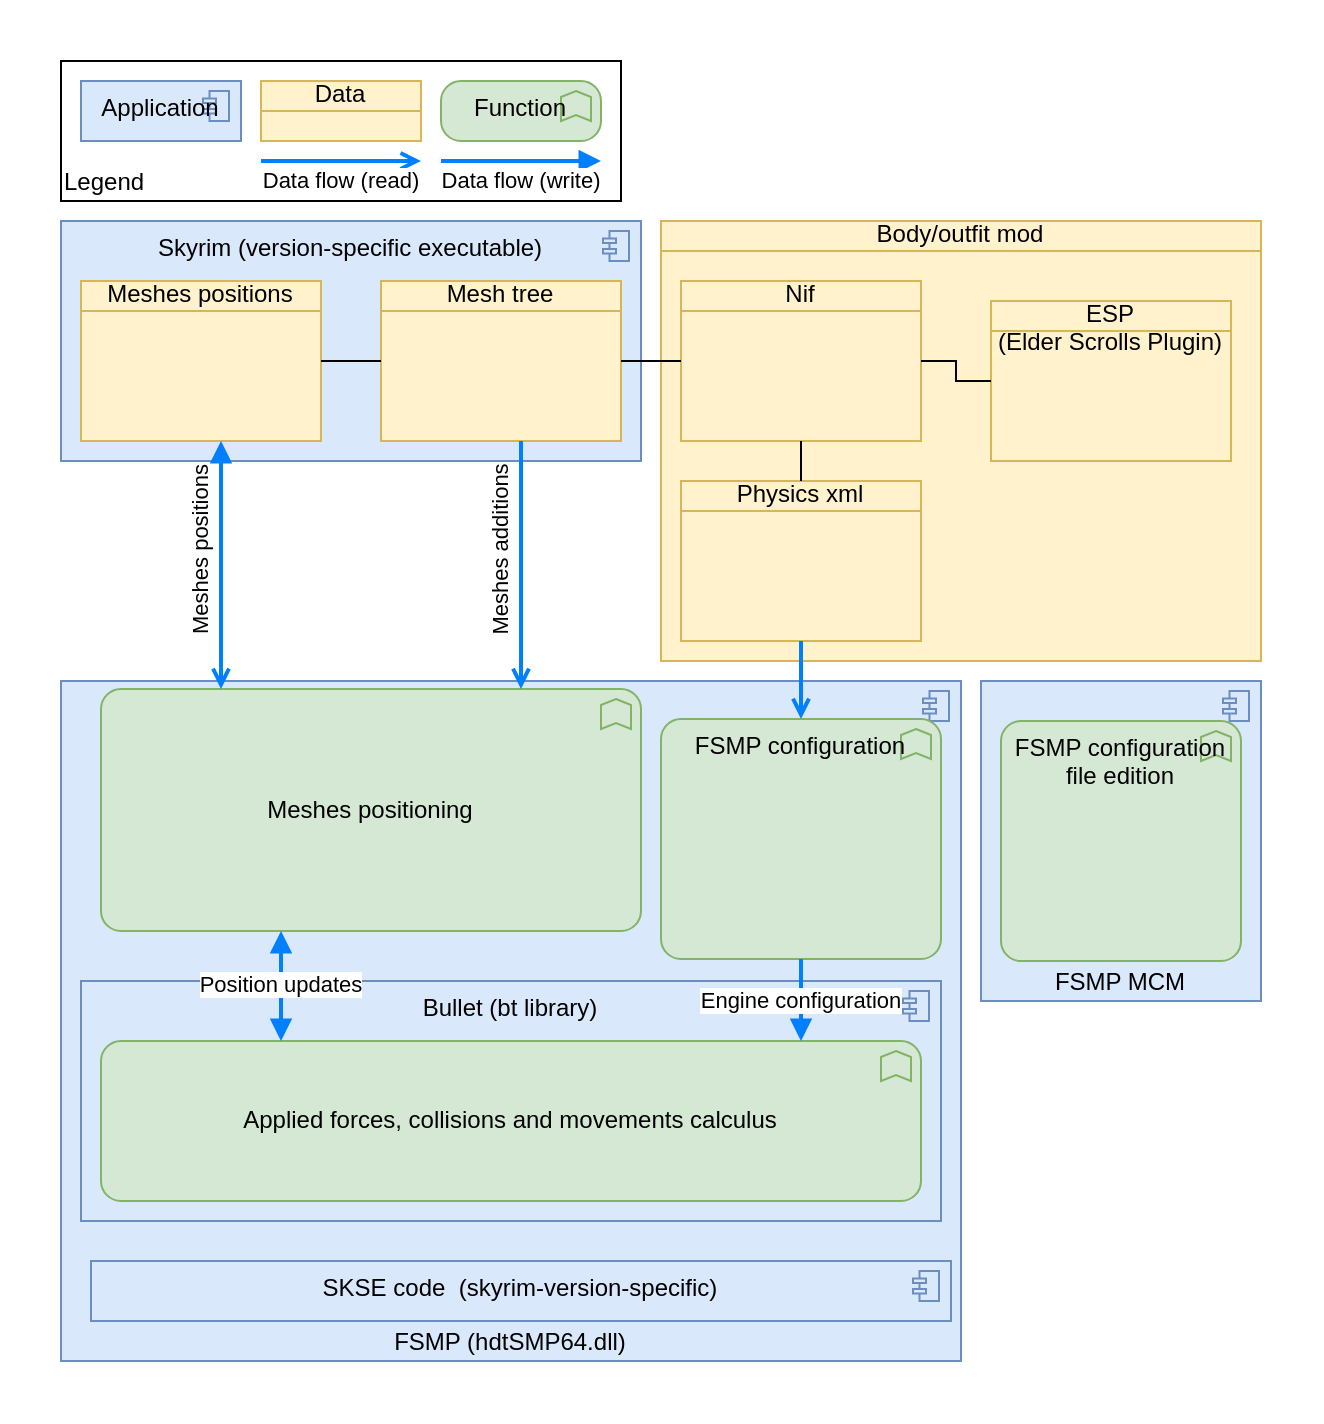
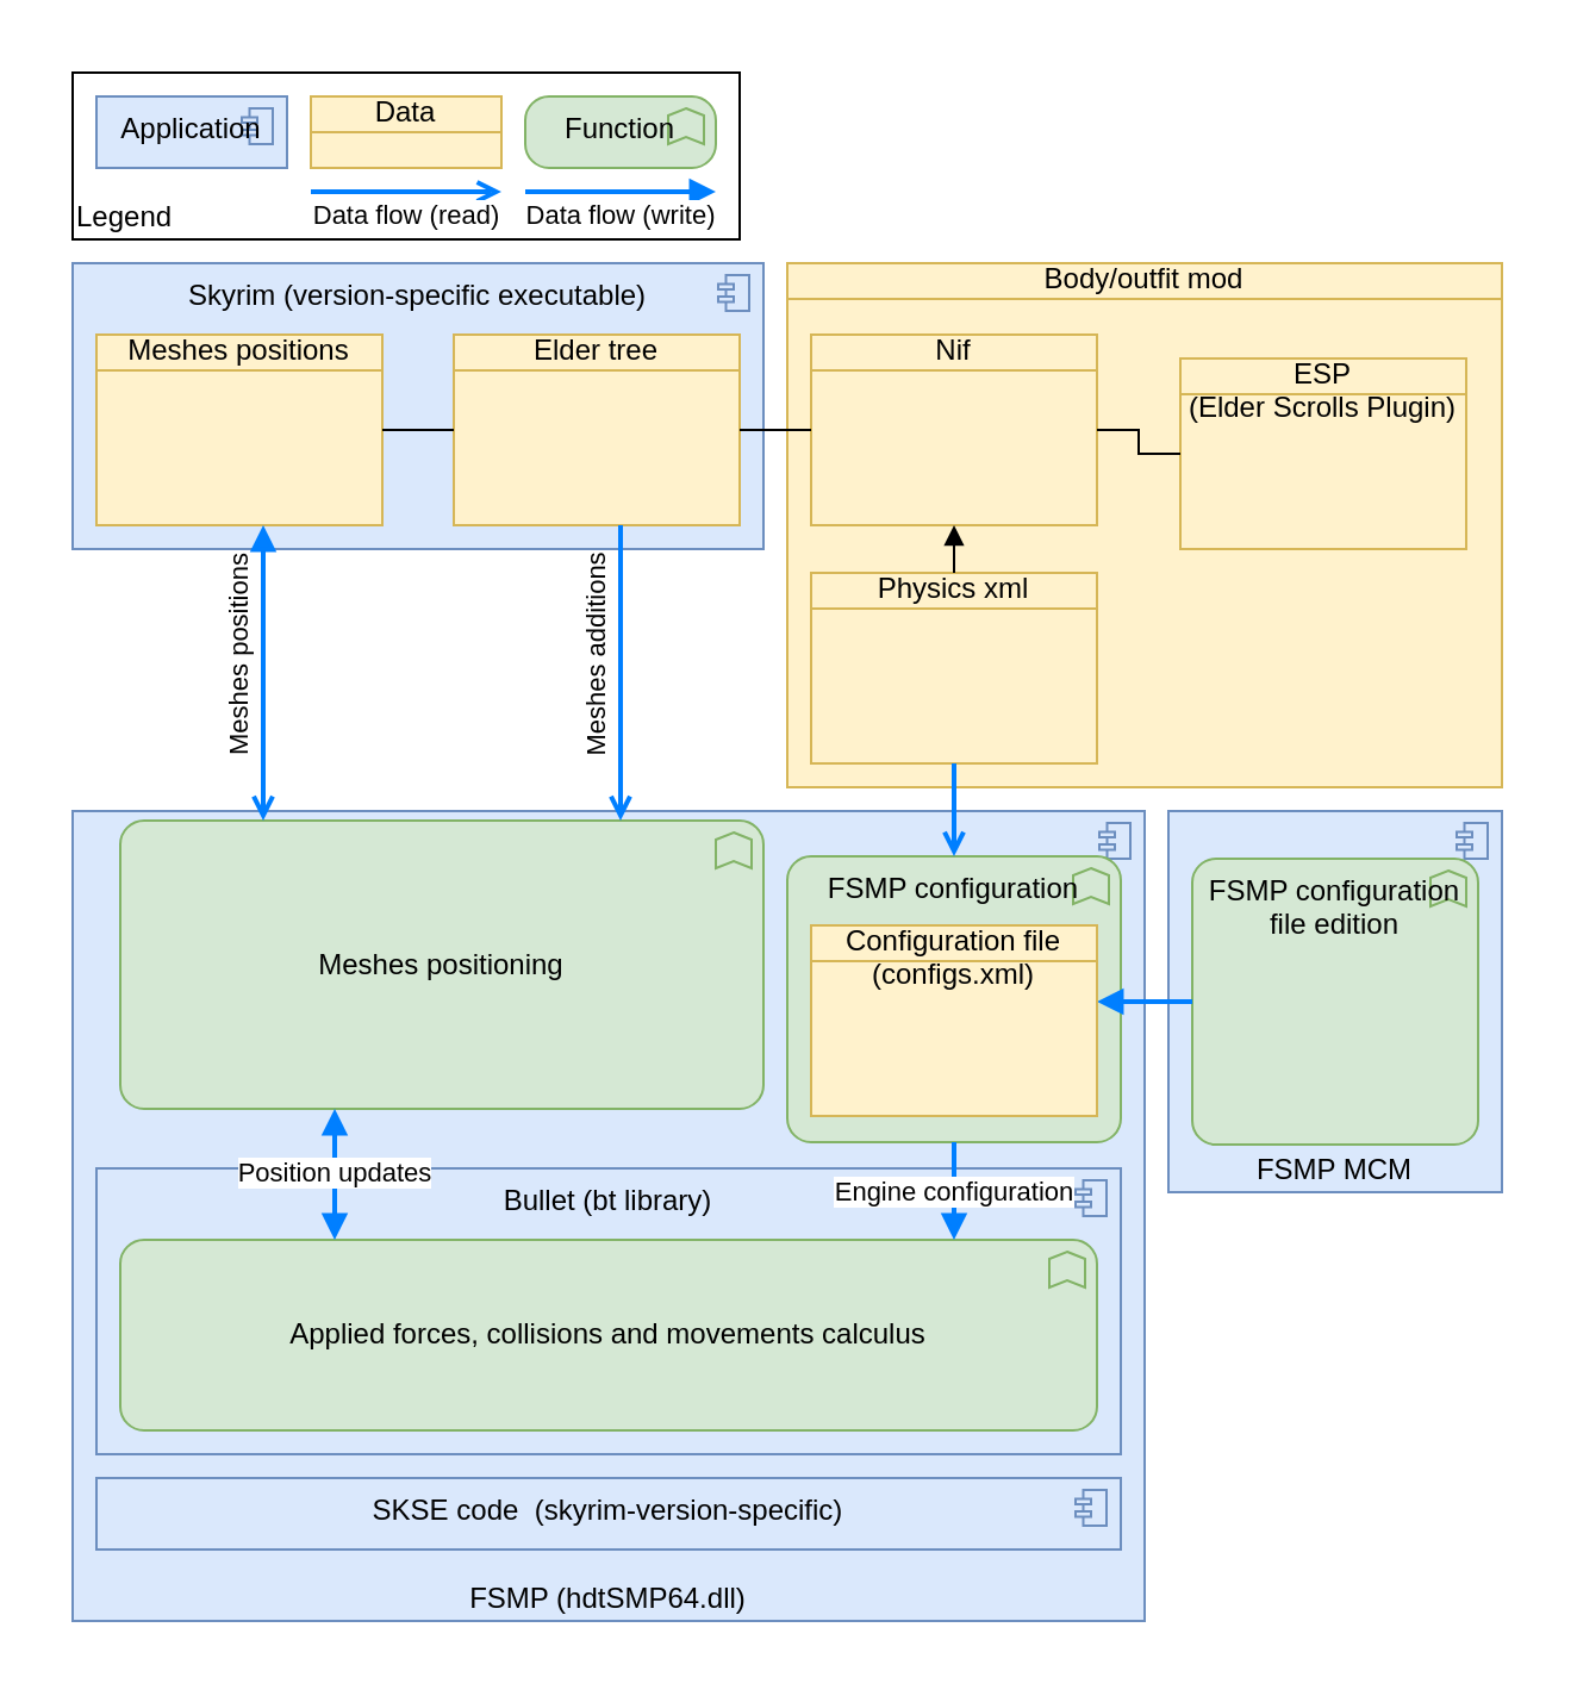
  <mxCell id="0" />
  <mxCell id="1" parent="0" />
  <mxCell id="2" value="" style="rounded=0;whiteSpace=wrap;html=1;strokeColor=none;" vertex="1" parent="1"><mxGeometry width="620" height="670" as="geometry" x="20" y="20" /></mxCell>
  <mxCell id="3" value="Legend" style="rounded=0;whiteSpace=wrap;html=1;verticalAlign=bottom;align=left;" vertex="1" parent="1"><mxGeometry x="30" y="30" width="280" height="70" as="geometry" /></mxCell>
  <mxCell id="4" value="Body/outfit mod" style="html=1;outlineConnect=0;whiteSpace=wrap;fillColor=#fff2cc;shape=mxgraph.archimate3.businessObject;overflow=fill;strokeColor=#d6b656;" vertex="1" parent="1"><mxGeometry x="330" y="110" width="300" height="220" as="geometry" /></mxCell>
  <mxCell id="5" value="FSMP (hdtSMP64.dll)" style="html=1;outlineConnect=0;whiteSpace=wrap;fillColor=#dae8fc;shape=mxgraph.archimate3.application;appType=comp;archiType=square;strokeColor=#6c8ebf;verticalAlign=bottom;" vertex="1" parent="1"><mxGeometry x="30" y="340" width="450" height="340" as="geometry" /></mxCell>
  <mxCell id="6" value="Skyrim (version-specific executable)" style="html=1;outlineConnect=0;whiteSpace=wrap;fillColor=#dae8fc;shape=mxgraph.archimate3.application;appType=comp;archiType=square;strokeColor=#6c8ebf;verticalAlign=top;" vertex="1" parent="1"><mxGeometry x="30" y="110" width="290" height="120" as="geometry" /></mxCell>
  <mxCell id="7" value="FSMP MCM" style="html=1;outlineConnect=0;whiteSpace=wrap;fillColor=#dae8fc;shape=mxgraph.archimate3.application;appType=comp;archiType=square;strokeColor=#6c8ebf;verticalAlign=bottom;" vertex="1" parent="1"><mxGeometry x="490" y="340" width="140" height="160" as="geometry" /></mxCell>
  <mxCell id="8" value="FSMP configuration" style="html=1;outlineConnect=0;whiteSpace=wrap;fillColor=#d5e8d4;shape=mxgraph.archimate3.application;appType=func;archiType=rounded;strokeColor=#82b366;verticalAlign=top;" vertex="1" parent="1"><mxGeometry x="330" y="359" width="140" height="120" as="geometry" /></mxCell>
  <mxCell id="9" value="FSMP configuration file edition" style="html=1;outlineConnect=0;whiteSpace=wrap;fillColor=#d5e8d4;shape=mxgraph.archimate3.application;appType=func;archiType=rounded;strokeColor=#82b366;verticalAlign=top;" vertex="1" parent="1"><mxGeometry x="500" y="360" width="120" height="120" as="geometry" /></mxCell>
+ <mxCell id="10" value="" style="endArrow=block;html=1;rounded=0;edgeStyle=orthogonalEdgeStyle;endFill=1;strokeColor=#007FFF;strokeWidth=2;" edge="1" parent="1" source="9" target="22"><mxGeometry width="50" height="50" relative="1" as="geometry"><mxPoint x="720" y="400" as="sourcePoint" /><mxPoint x="770" y="350" as="targetPoint" /><Array as="points"><mxPoint x="500" y="428" /><mxPoint x="500" y="428" /></Array></mxGeometry></mxCell>
  <mxCell id="11" value="Meshes positioning" style="html=1;outlineConnect=0;whiteSpace=wrap;fillColor=#d5e8d4;shape=mxgraph.archimate3.application;appType=func;archiType=rounded;strokeColor=#82b366;" vertex="1" parent="1"><mxGeometry x="50" y="344" width="270" height="121" as="geometry" /></mxCell>
  <mxCell id="12" value="Meshes positions" style="html=1;outlineConnect=0;whiteSpace=wrap;fillColor=#fff2cc;shape=mxgraph.archimate3.businessObject;overflow=fill;strokeColor=#d6b656;" vertex="1" parent="1"><mxGeometry x="40" y="140" width="120" height="80" as="geometry" /></mxCell>
  <mxCell id="13" value="Bullet (bt library)" style="html=1;outlineConnect=0;whiteSpace=wrap;fillColor=#dae8fc;shape=mxgraph.archimate3.application;appType=comp;archiType=square;strokeColor=#6c8ebf;verticalAlign=top;" vertex="1" parent="1"><mxGeometry x="40" y="490" width="430" height="120" as="geometry" /></mxCell>
  <mxCell id="14" value="Applied forces, collisions and movements calculus" style="html=1;outlineConnect=0;whiteSpace=wrap;fillColor=#d5e8d4;shape=mxgraph.archimate3.application;appType=func;archiType=rounded;strokeColor=#82b366;" vertex="1" parent="1"><mxGeometry x="50" y="520" width="410" height="80" as="geometry" /></mxCell>
- <mxCell id="15" value="SKSE code&amp;nbsp;&amp;nbsp;(skyrim-version-specific)" style="html=1;outlineConnect=0;whiteSpace=wrap;fillColor=#dae8fc;shape=mxgraph.archimate3.application;appType=comp;archiType=square;strokeColor=#6c8ebf;verticalAlign=top;" vertex="1" parent="1"><mxGeometry x="45" y="630" width="430" height="30" as="geometry" /></mxCell>
+ <mxCell id="15" value="SKSE code&amp;nbsp;&amp;nbsp;(skyrim-version-specific)" style="html=1;outlineConnect=0;whiteSpace=wrap;fillColor=#dae8fc;shape=mxgraph.archimate3.application;appType=comp;archiType=square;strokeColor=#6c8ebf;verticalAlign=top;" vertex="1" parent="1"><mxGeometry x="40" y="620" width="430" height="30" as="geometry" /></mxCell>
  <mxCell id="16" value="Physics xml" style="html=1;outlineConnect=0;whiteSpace=wrap;fillColor=#fff2cc;shape=mxgraph.archimate3.businessObject;overflow=fill;strokeColor=#d6b656;" vertex="1" parent="1"><mxGeometry x="340" y="240" width="120" height="80" as="geometry" /></mxCell>
  <mxCell id="17" value="Nif" style="html=1;outlineConnect=0;whiteSpace=wrap;fillColor=#fff2cc;shape=mxgraph.archimate3.businessObject;overflow=fill;strokeColor=#d6b656;" vertex="1" parent="1"><mxGeometry x="340" y="140" width="120" height="80" as="geometry" /></mxCell>
- <mxCell id="18" value="Mesh tree" style="html=1;outlineConnect=0;whiteSpace=wrap;fillColor=#fff2cc;shape=mxgraph.archimate3.businessObject;overflow=fill;strokeColor=#d6b656;" vertex="1" parent="1"><mxGeometry x="190" y="140" width="120" height="80" as="geometry" /></mxCell>
+ <mxCell id="18" value="Elder tree" style="html=1;outlineConnect=0;whiteSpace=wrap;fillColor=#fff2cc;shape=mxgraph.archimate3.businessObject;overflow=fill;strokeColor=#d6b656;" vertex="1" parent="1"><mxGeometry x="190" y="140" width="120" height="80" as="geometry" /></mxCell>
  <mxCell id="19" value="" style="endArrow=none;html=1;rounded=0;edgeStyle=orthogonalEdgeStyle;" edge="1" parent="1" source="12" target="18"><mxGeometry width="50" height="50" relative="1" as="geometry"><mxPoint x="480" y="510" as="sourcePoint" /><mxPoint x="530" y="460" as="targetPoint" /></mxGeometry></mxCell>
  <mxCell id="20" value="" style="endArrow=none;html=1;rounded=0;edgeStyle=orthogonalEdgeStyle;" edge="1" parent="1" source="18" target="17"><mxGeometry width="50" height="50" relative="1" as="geometry"><mxPoint x="300" y="137.5" as="sourcePoint" /><mxPoint x="430" y="137.5" as="targetPoint" /></mxGeometry></mxCell>
- <mxCell id="21" value="" style="endArrow=none;html=1;rounded=0;edgeStyle=orthogonalEdgeStyle;" edge="1" parent="1" source="16" target="17"><mxGeometry width="50" height="50" relative="1" as="geometry"><mxPoint x="505" y="175" as="sourcePoint" /><mxPoint x="565" y="252.5" as="targetPoint" /></mxGeometry></mxCell>
+ <mxCell id="21" value="" style="endArrow=block;html=1;rounded=0;edgeStyle=orthogonalEdgeStyle;" edge="1" parent="1" source="16" target="17"><mxGeometry width="50" height="50" relative="1" as="geometry"><mxPoint x="505" y="175" as="sourcePoint" /><mxPoint x="565" y="252.5" as="targetPoint" /></mxGeometry></mxCell>
+ <mxCell id="22" value="&lt;table cellpadding=&quot;0&quot; cellspacing=&quot;0&quot; style=&quot;font-size:1em;width:100%;height:100%;&quot;&gt;&lt;tbody&gt;&lt;tr style=&quot;height:20px;&quot;&gt;&lt;td align=&quot;center&quot;&gt;Configuration file&lt;br&gt;(configs.xml)&lt;/td&gt;&lt;/tr&gt;&lt;tr&gt;&lt;td align=&quot;left&quot; valign=&quot;top&quot; style=&quot;padding:4px;&quot;&gt;&lt;/td&gt;&lt;/tr&gt;&lt;/tbody&gt;&lt;/table&gt;" style="html=1;outlineConnect=0;whiteSpace=wrap;fillColor=#fff2cc;shape=mxgraph.archimate3.businessObject;overflow=fill;strokeColor=#d6b656;" vertex="1" parent="1"><mxGeometry x="340" y="388" width="120" height="80" as="geometry" /></mxCell>
  <mxCell id="23" value="" style="endArrow=open;html=1;rounded=0;edgeStyle=orthogonalEdgeStyle;endFill=0;strokeWidth=2;strokeColor=#007FFF;" edge="1" parent="1" source="16" target="8"><mxGeometry width="50" height="50" relative="1" as="geometry"><mxPoint x="765" y="625" as="sourcePoint" /><mxPoint x="590" y="520" as="targetPoint" /></mxGeometry></mxCell>
  <mxCell id="24" value="ESP&lt;br&gt;(Elder Scrolls Plugin)" style="html=1;outlineConnect=0;whiteSpace=wrap;fillColor=#fff2cc;shape=mxgraph.archimate3.businessObject;overflow=fill;strokeColor=#d6b656;" vertex="1" parent="1"><mxGeometry x="495" y="150" width="120" height="80" as="geometry" /></mxCell>
  <mxCell id="25" value="" style="endArrow=none;html=1;rounded=0;edgeStyle=orthogonalEdgeStyle;" edge="1" parent="1" source="17" target="24"><mxGeometry width="50" height="50" relative="1" as="geometry"><mxPoint x="430" y="290" as="sourcePoint" /><mxPoint x="490" y="290" as="targetPoint" /></mxGeometry></mxCell>
  <mxCell id="26" value="Position updates" style="endArrow=block;html=1;rounded=0;edgeStyle=orthogonalEdgeStyle;endFill=1;strokeWidth=2;strokeColor=#007FFF;startArrow=block;startFill=1;" edge="1" parent="1" source="14" target="11"><mxGeometry width="50" height="50" relative="1" as="geometry"><mxPoint x="785" y="425" as="sourcePoint" /><mxPoint x="550" y="423.5" as="targetPoint" /><Array as="points"><mxPoint x="140" y="510" /><mxPoint x="140" y="510" /></Array></mxGeometry></mxCell>
  <mxCell id="27" value="Engine configuration" style="endArrow=block;html=1;rounded=0;edgeStyle=orthogonalEdgeStyle;endFill=1;strokeColor=#007FFF;strokeWidth=2;" edge="1" parent="1" source="8" target="14"><mxGeometry width="50" height="50" relative="1" as="geometry"><mxPoint x="260" y="540" as="sourcePoint" /><mxPoint x="260" y="490" as="targetPoint" /><Array as="points"><mxPoint x="400" y="510" /><mxPoint x="400" y="510" /></Array></mxGeometry></mxCell>
  <mxCell id="28" value="Meshes positions" style="endArrow=open;html=1;rounded=0;edgeStyle=orthogonalEdgeStyle;endFill=0;strokeWidth=2;strokeColor=#007FFF;startArrow=block;startFill=1;horizontal=0;" edge="1" parent="1" source="12" target="11"><mxGeometry x="-0.119" y="-10" width="50" height="50" relative="1" as="geometry"><mxPoint x="410" y="310" as="sourcePoint" /><mxPoint x="410" y="389" as="targetPoint" /><Array as="points"><mxPoint x="110" y="280" /><mxPoint x="110" y="280" /></Array><mxPoint as="offset" /></mxGeometry></mxCell>
  <mxCell id="29" value="Meshes additions" style="endArrow=open;html=1;rounded=0;edgeStyle=orthogonalEdgeStyle;endFill=0;strokeWidth=2;strokeColor=#007FFF;horizontal=0;" edge="1" parent="1" source="18" target="11"><mxGeometry x="-0.119" y="-10" width="50" height="50" relative="1" as="geometry"><mxPoint x="280.029" y="90" as="sourcePoint" /><mxPoint x="280.029" y="389" as="targetPoint" /><Array as="points"><mxPoint x="260" y="270" /><mxPoint x="260" y="270" /></Array><mxPoint as="offset" /></mxGeometry></mxCell>
  <mxCell id="30" value="Application" style="html=1;outlineConnect=0;whiteSpace=wrap;fillColor=#dae8fc;shape=mxgraph.archimate3.application;appType=comp;archiType=square;strokeColor=#6c8ebf;verticalAlign=top;" vertex="1" parent="1"><mxGeometry x="40" y="40" width="80" height="30" as="geometry" /></mxCell>
  <mxCell id="31" value="Data" style="html=1;outlineConnect=0;whiteSpace=wrap;fillColor=#fff2cc;shape=mxgraph.archimate3.businessObject;overflow=fill;strokeColor=#d6b656;" vertex="1" parent="1"><mxGeometry x="130" y="40" width="80" height="30" as="geometry" /></mxCell>
  <mxCell id="32" value="Function" style="html=1;outlineConnect=0;whiteSpace=wrap;fillColor=#d5e8d4;shape=mxgraph.archimate3.application;appType=func;archiType=rounded;strokeColor=#82b366;verticalAlign=top;" vertex="1" parent="1"><mxGeometry x="220" y="40" width="80" height="30" as="geometry" /></mxCell>
  <mxCell id="33" value="Data flow (read)" style="endArrow=open;html=1;rounded=0;edgeStyle=orthogonalEdgeStyle;endFill=0;strokeWidth=2;strokeColor=#007FFF;" edge="1" parent="1"><mxGeometry y="-10" width="50" height="50" relative="1" as="geometry"><mxPoint x="130" y="80" as="sourcePoint" /><mxPoint x="210" y="80" as="targetPoint" /><mxPoint as="offset" /></mxGeometry></mxCell>
  <mxCell id="34" value="Data flow (write)" style="endArrow=block;html=1;rounded=0;edgeStyle=orthogonalEdgeStyle;endFill=1;strokeWidth=2;strokeColor=#007FFF;" edge="1" parent="1"><mxGeometry y="-10" width="50" height="50" relative="1" as="geometry"><mxPoint x="220" y="80" as="sourcePoint" /><mxPoint x="300" y="80" as="targetPoint" /><mxPoint as="offset" /></mxGeometry></mxCell>
